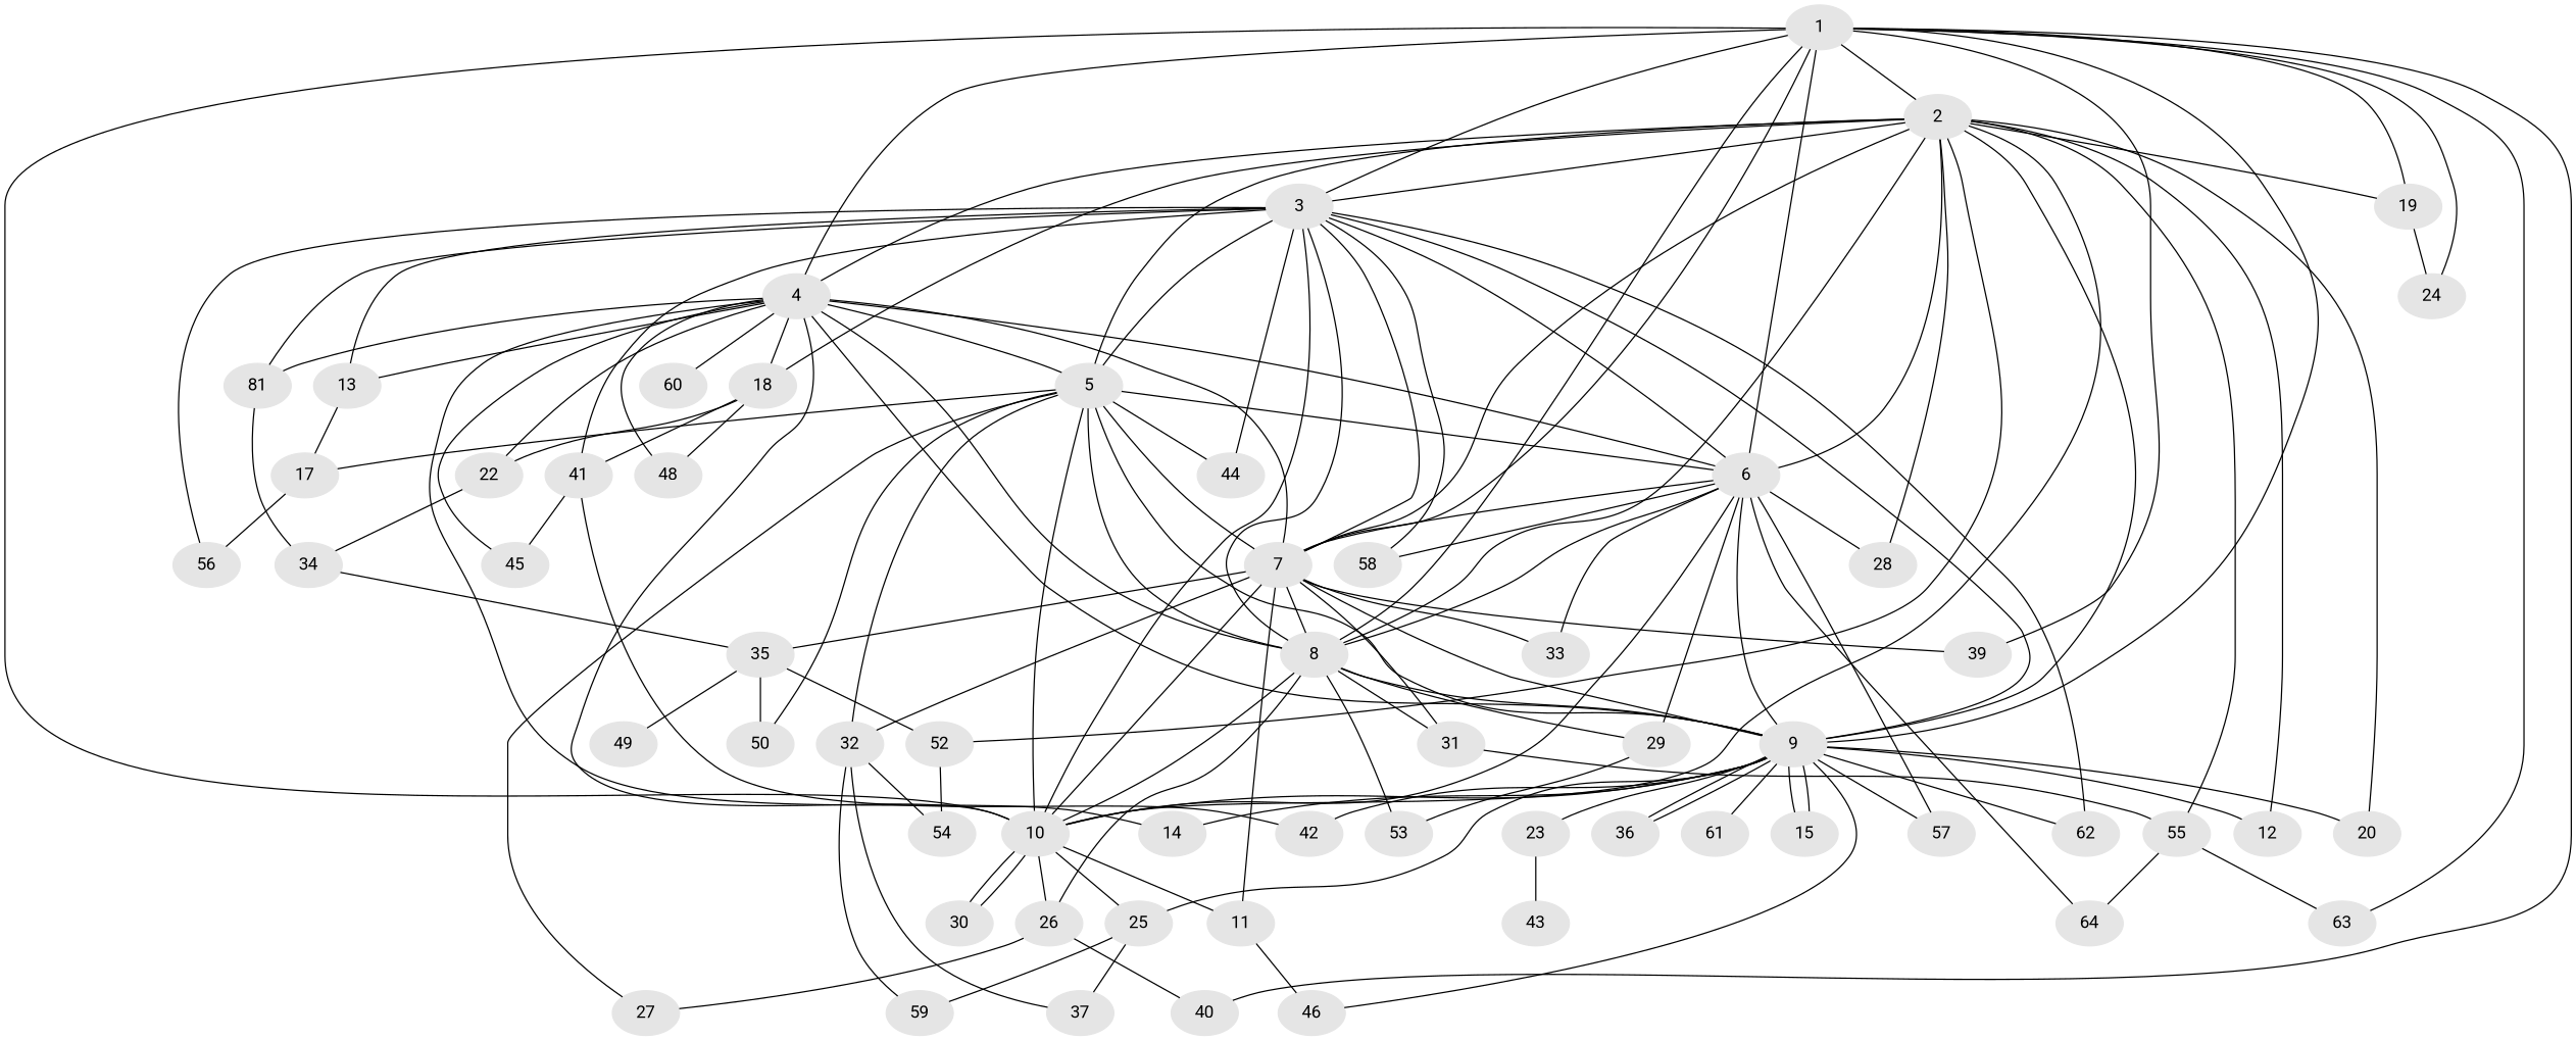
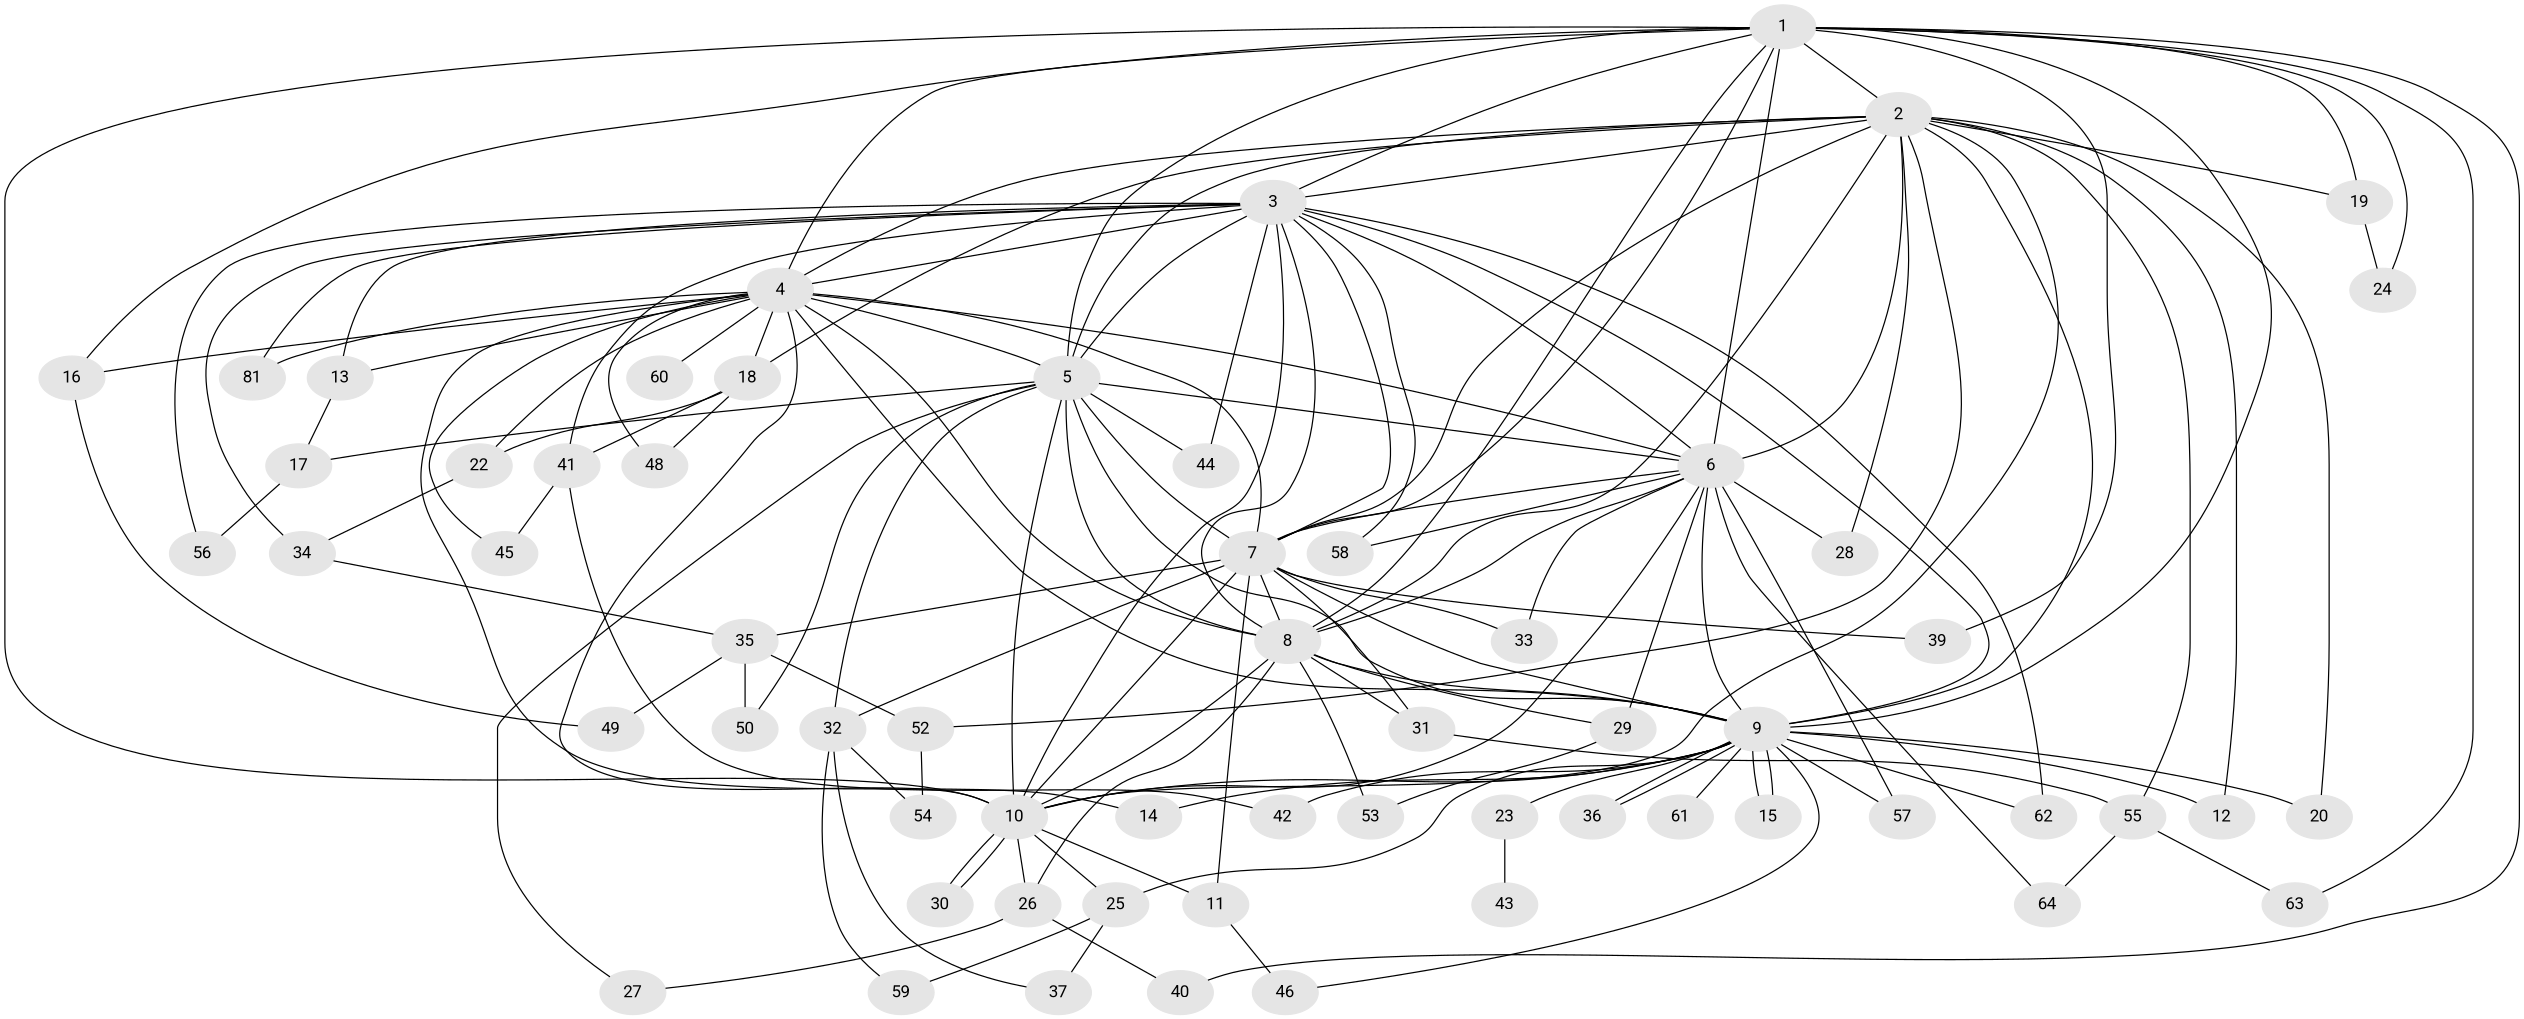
  graph {
    fontname=Roboto
    node [color=gray90 fontname=Roboto style=filled]
    edge [fontname=Roboto]
    1
    2
    3
    4
    5
    6
    7
    8
    9
    10
+   16
    19
    24
    39
    40
    63
    12
    18
    20
    28
    52
    55
    13
    34
    41
    44
    n27 [label=81]
    56
    58
    62
    14
    22
    45
    48
    60
    17
    27
    32
    50
    29
    33
    57
    64
    11
    31
    35
    26
    53
    23
    15
    25
    36
    42
    46
    61
    30
    49
    54
    43
    37
    59
    1 -- 2
    1 -- 3
    1 -- 4
+   1 -- 5
    1 -- 6
    1 -- 7
    1 -- 8
    1 -- 9
    1 -- 10
+   1 -- 16
    1 -- 19
    1 -- 24
    1 -- 39
    1 -- 40
    1 -- 63
    2 -- 3
    2 -- 4
    2 -- 5
    2 -- 6
    2 -- 7
    2 -- 8
    2 -- 9
    2 -- 10
    2 -- 19
    2 -- 12
    2 -- 18
    2 -- 20
    2 -- 28
    2 -- 52
    2 -- 55
+   3 -- 4
    3 -- 5
    3 -- 6
    3 -- 7
    3 -- 8
    3 -- 9
    3 -- 10
    3 -- 13
-   n27 -- 34
+   3 -- 34
    3 -- 41
    3 -- 44
    3 -- n27
    3 -- 56
    3 -- 58
    3 -- 62
    4 -- 5
    4 -- 6
    4 -- 7
    4 -- 8
    4 -- 9
    4 -- 10
+   4 -- 16
    4 -- 18
    4 -- 13
    4 -- n27
    4 -- 14
    4 -- 22
    4 -- 45
    4 -- 48
    4 -- 60
    5 -- 6
    5 -- 7
    5 -- 8
    5 -- 9
    5 -- 10
    5 -- 44
    5 -- 17
    5 -- 27
    5 -- 32
    5 -- 50
    6 -- 7
    6 -- 8
    6 -- 9
    6 -- 10
    6 -- 28
    6 -- 58
    6 -- 29
    6 -- 33
    6 -- 57
    6 -- 64
    7 -- 8
    7 -- 9
    7 -- 10
    7 -- 39
    7 -- 32
    7 -- 33
    7 -- 11
    7 -- 31
    7 -- 35
    8 -- 9
    8 -- 10
    8 -- 29
    8 -- 31
    8 -- 26
    8 -- 53
    9 -- 10
    9 -- 12
    9 -- 20
    9 -- 62
    9 -- 14
    9 -- 57
    9 -- 23
    9 -- 15
    9 -- 15
    9 -- 25
    9 -- 36
    9 -- 36
    9 -- 42
    9 -- 46
    9 -- 61
    10 -- 11
    10 -- 26
    10 -- 25
    10 -- 30
    10 -- 30
+   16 -- 49
    19 -- 24
    18 -- 41
    18 -- 22
    18 -- 48
    52 -- 54
    55 -- 63
    55 -- 64
    13 -- 17
    34 -- 35
    41 -- 45
    41 -- 42
    22 -- 34
    17 -- 56
    32 -- 54
    32 -- 37
    32 -- 59
    29 -- 53
    11 -- 46
    31 -- 55
    35 -- 52
    35 -- 50
    35 -- 49
    26 -- 40
    26 -- 27
    23 -- 43
    25 -- 37
    25 -- 59
  }
